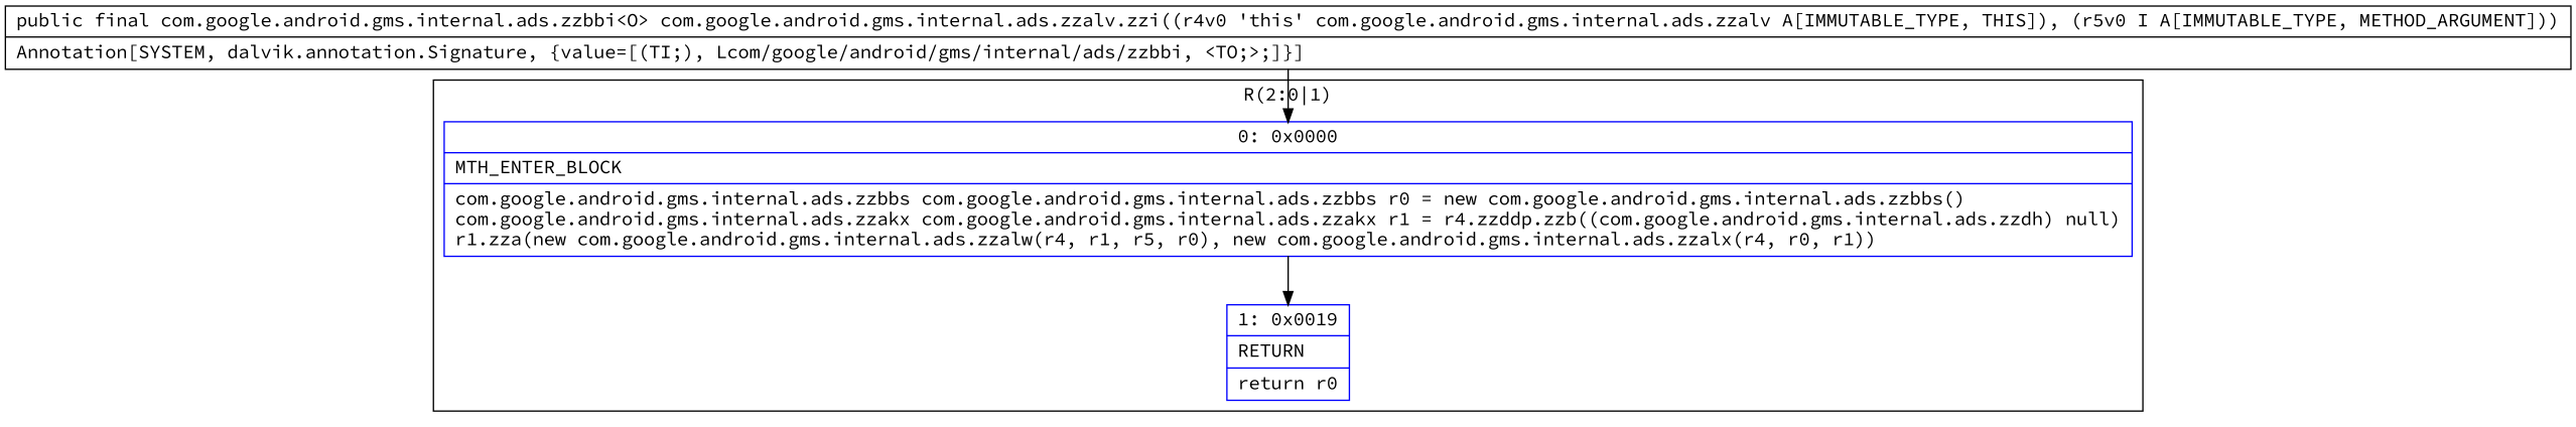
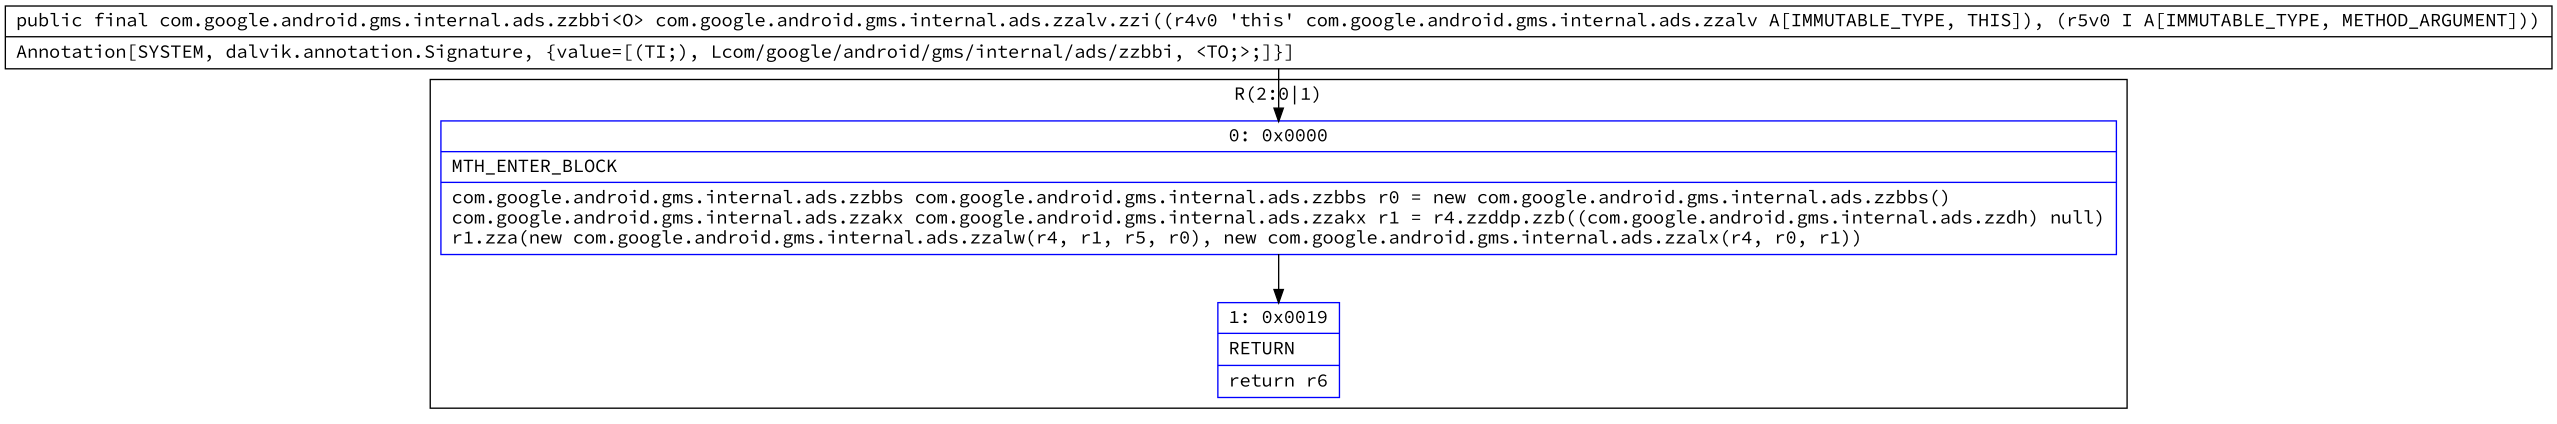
  digraph {
    fontname="Source Code Pro"
    node [color=blue shape=record fontname="Source Code Pro"]
    edge [fontname="Source Code Pro"]
    n1 [label="{0\:\ 0x0000|MTH_ENTER_BLOCK\l|com.google.android.gms.internal.ads.zzbbs com.google.android.gms.internal.ads.zzbbs r0 = new com.google.android.gms.internal.ads.zzbbs()\lcom.google.android.gms.internal.ads.zzakx com.google.android.gms.internal.ads.zzakx r1 = r4.zzddp.zzb((com.google.android.gms.internal.ads.zzdh) null)\lr1.zza(new com.google.android.gms.internal.ads.zzalw(r4, r1, r5, r0), new com.google.android.gms.internal.ads.zzalx(r4, r0, r1))\l}"]
-   n2 [label="{1\:\ 0x0019|RETURN\l|return r0\l}"]
+   n2 [label="{1\:\ 0x0019|RETURN\l|return r6\l}"]
    n3 [label="{public final com.google.android.gms.internal.ads.zzbbi\<O\> com.google.android.gms.internal.ads.zzalv.zzi((r4v0 'this' com.google.android.gms.internal.ads.zzalv A[IMMUTABLE_TYPE, THIS]), (r5v0 I A[IMMUTABLE_TYPE, METHOD_ARGUMENT]))  | Annotation[SYSTEM, dalvik.annotation.Signature, \{value=[(TI;), Lcom\/google\/android\/gms\/internal\/ads\/zzbbi, \<TO;\>;]\}]\l}" color=""]
    subgraph cluster_1 {
      label="R(2:0|1)"
      n1
      n2
    }
    n1 -> n2
    n3 -> n1
  }
